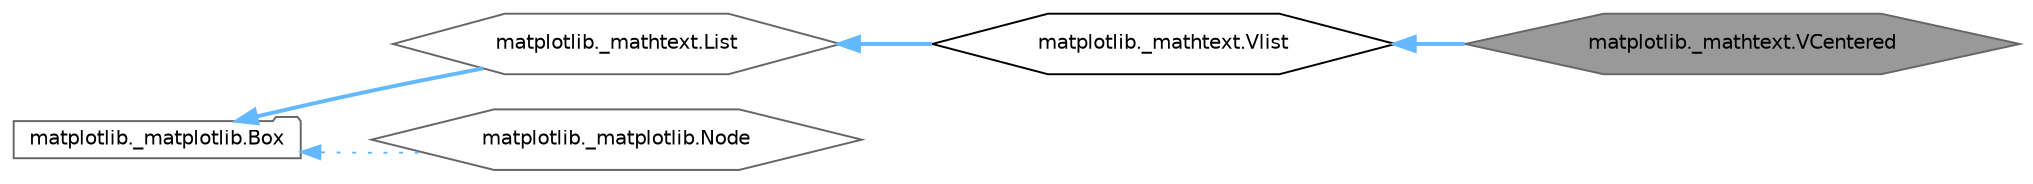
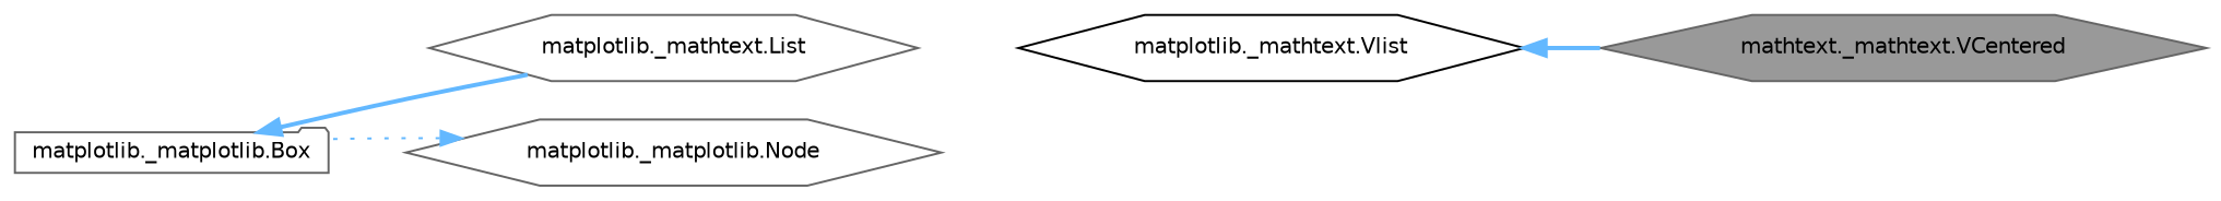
  digraph {
    rankdir=LR
    node [color=gray40 fillcolor=white fontname=Helvetica fontsize=10 shape=hexagon style=filled]
    edge [color=steelblue1 dir=back fontname=Helvetica fontsize=10 labelfontname=Helvetica labelfontsize=10 style=bold]
-   n1 [fillcolor=grey60 fontcolor=black height=0.2 label="matplotlib._mathtext.VCentered" width=0.4]
+   n1 [fillcolor=grey60 fontcolor=black height=0.2 label="mathtext._mathtext.VCentered" width=0.4]
    n2 [color=black height=0.2 label="matplotlib._mathtext.Vlist" width=0.4]
    n3 [height=0.2 label="matplotlib._mathtext.List" width=0.4]
    n4 [height=0.2 label="matplotlib._matplotlib.Box" shape=folder width=0.4]
    n5 [height=0.2 label="matplotlib._matplotlib.Node" width=0.4]
    n2 -> n1
-   n3 -> n2
    n4 -> n3
-   n4 -> n5 [style=dotted]
+   n5 -> n4 [style=dotted]
  }
